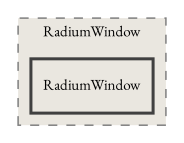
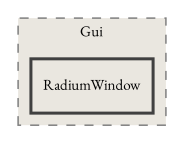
  digraph {
    compound=true
    fontname="EB Garamond"
    n1 [color=grey25 fillcolor="#eae7e0" fontname="EB Garamond" fontsize=10 label=RadiumWindow shape=box style="filled,bold,"]
    subgraph cluster_1 {
      bgcolor="#eae7e0"
      fontsize=10
-     label=RadiumWindow
+     label=Gui
      pencolor=grey50
      style="filled,dashed,"
      n1
    }
  }
